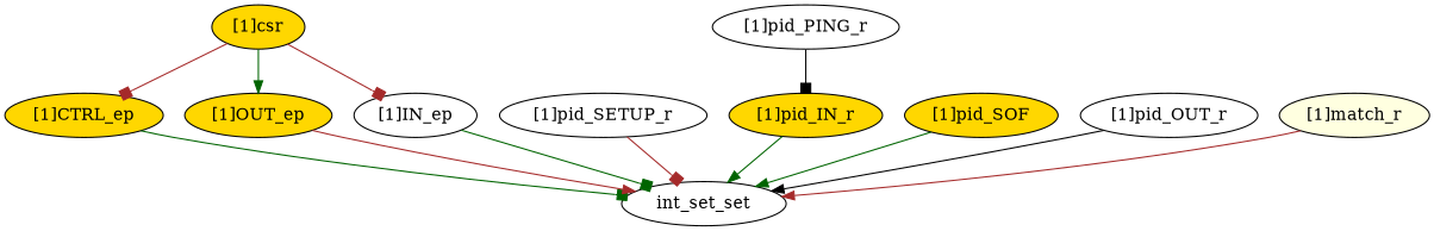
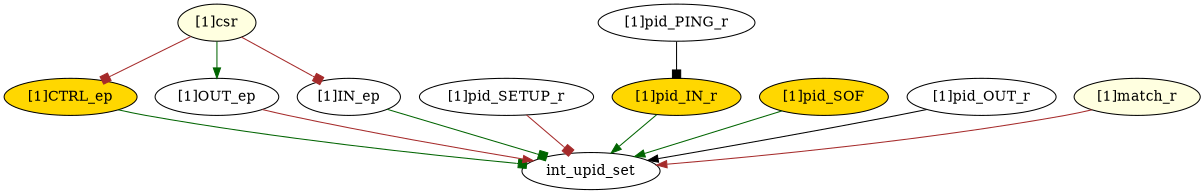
  strict digraph {
    node [complexity=13 fillcolor=white importance=0.0206035229443 rank=0.00158488638033 style=filled]
    edge [arrowhead=box color=darkgreen]
    "[1]CTRL_ep" [fillcolor=gold]
-   int_upid_set [complexity=0 importance=0.0158234161288 rank=0.0 label=int_set_set]
-   "[1]OUT_ep" [fillcolor=gold]
+   int_upid_set [complexity=0 importance=0.0158234161288 rank=0.0]
+   "[1]OUT_ep"
    "[1]pid_SETUP_r" [importance=0.0208454006299 rank=0.00160349235615]
    "[1]pid_IN_r" [fillcolor=gold importance=0.0206892115715 rank=0.00159147781319]
    "[1]pid_SOF" [fillcolor=gold importance=0.0205810806849 rank=0.00158316005268]
    "[1]pid_PING_r" [importance=0.0208454006299 rank=0.00160349235615]
    "[1]pid_OUT_r" [importance=0.0207062848693 rank=0.0015927911438]
-   "[1]csr" [complexity=15 fillcolor=gold importance=0.0253611875003 rank=0.00169074583336]
+   "[1]csr" [complexity=15 fillcolor=lightyellow importance=0.0253611875003 rank=0.00169074583336]
    "[1]IN_ep"
    "[1]match_r" [fillcolor=lightyellow importance=0.0210568565859 rank=0.00161975819892]
    "[1]CTRL_ep" -> int_upid_set
    "[1]OUT_ep" -> int_upid_set [arrowhead=normal color=brown]
    "[1]pid_SETUP_r" -> int_upid_set [color=brown]
    "[1]pid_IN_r" -> int_upid_set [arrowhead=normal]
    "[1]pid_SOF" -> int_upid_set [arrowhead=normal]
    "[1]pid_PING_r" -> "[1]pid_IN_r" [color=black]
    "[1]pid_OUT_r" -> int_upid_set [arrowhead=normal color=black]
    "[1]csr" -> "[1]CTRL_ep" [color=brown]
    "[1]csr" -> "[1]OUT_ep" [arrowhead=normal]
    "[1]csr" -> "[1]IN_ep" [color=brown]
    "[1]IN_ep" -> int_upid_set
    "[1]match_r" -> int_upid_set [arrowhead=normal color=brown]
  }
